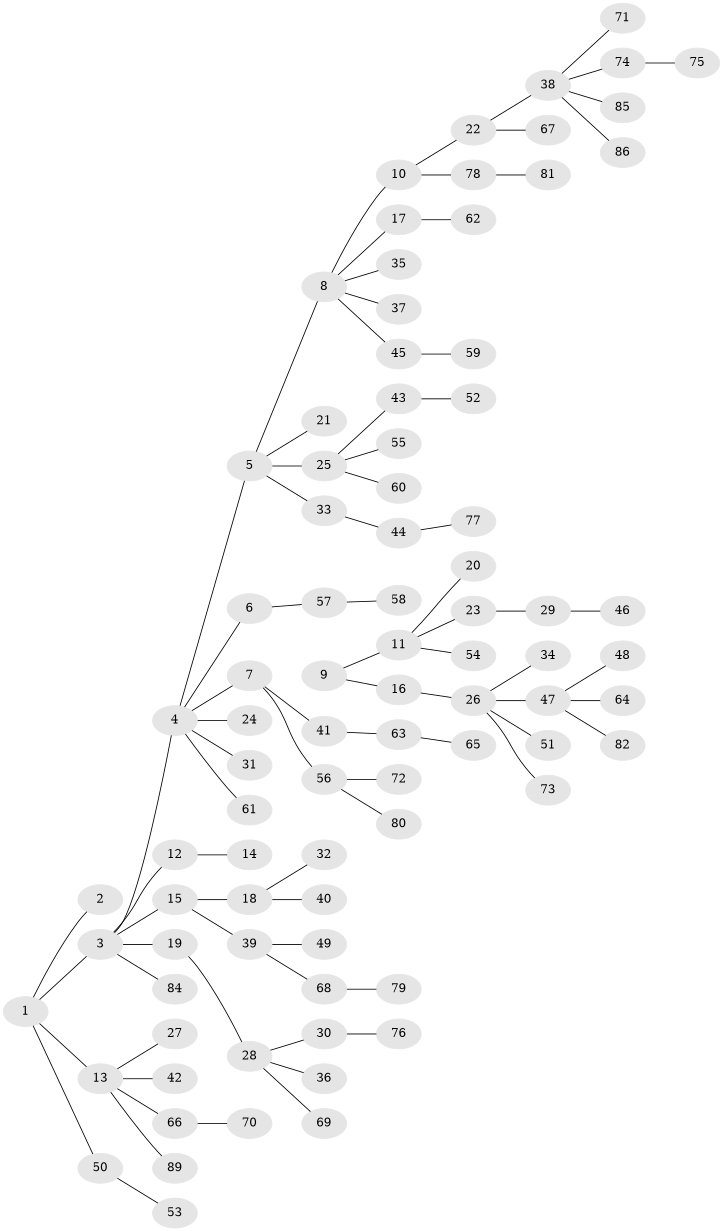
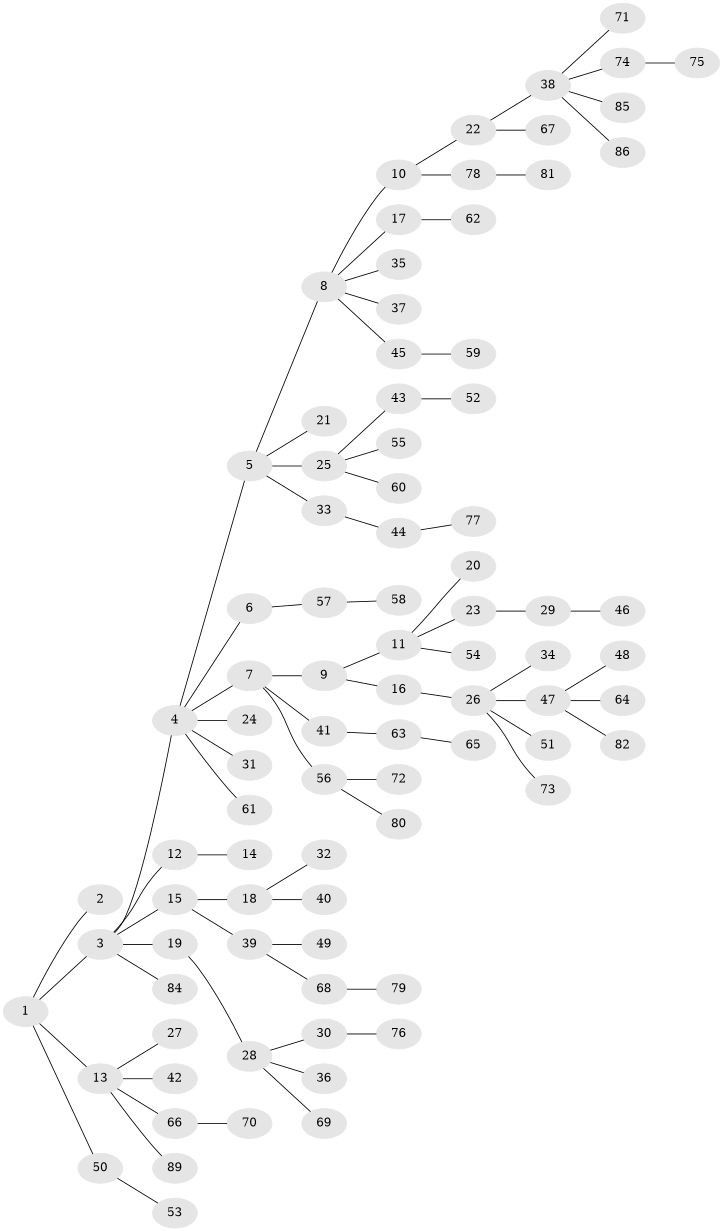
  graph {
    rankdir=LR
    node [color=gray90 style=filled]
    1
    2
    3
    13
    50
    4
    12
    15
    19
    84
    27
    42
    66
    n14 [label=89]
    53
    5
    6
    7
    24
    31
    61
    14
    18
    39
    28
    8
    21
    25
    33
    57
    9
    41
    56
    10
    17
    35
    37
    45
    43
    55
    60
    44
    58
    11
    16
    63
    72
    80
    22
    78
    62
    59
    20
    23
    54
    26
    38
    67
    81
    29
    70
    32
    40
    49
    68
    34
    47
    51
    73
    30
    36
    69
    71
    74
    85
    86
    46
    52
    48
    64
    82
    76
    77
    75
    79
    65
    1 -- 2
    1 -- 3
    1 -- 13
    1 -- 50
    3 -- 4
    3 -- 12
    3 -- 15
    3 -- 19
    3 -- 84
    13 -- 27
    13 -- 42
    13 -- 66
    13 -- n14
    50 -- 53
    4 -- 5
    4 -- 6
    4 -- 7
    4 -- 24
    4 -- 31
    4 -- 61
    12 -- 14
    15 -- 18
    15 -- 39
    19 -- 28
    66 -- 70
    5 -- 8
    5 -- 21
    5 -- 25
    5 -- 33
    6 -- 57
+   7 -- 9
    7 -- 41
    7 -- 56
    18 -- 32
    18 -- 40
    39 -- 49
    39 -- 68
    28 -- 30
    28 -- 36
    28 -- 69
    8 -- 10
    8 -- 17
    8 -- 35
    8 -- 37
    8 -- 45
    25 -- 43
    25 -- 55
    25 -- 60
    33 -- 44
    57 -- 58
    9 -- 11
    9 -- 16
    41 -- 63
    56 -- 72
    56 -- 80
    10 -- 22
    10 -- 78
    17 -- 62
    45 -- 59
    43 -- 52
    44 -- 77
    11 -- 20
    11 -- 23
    11 -- 54
    16 -- 26
    63 -- 65
    22 -- 38
    22 -- 67
    78 -- 81
    23 -- 29
    26 -- 34
    26 -- 47
    26 -- 51
    26 -- 73
    38 -- 71
    38 -- 74
    38 -- 85
    38 -- 86
    29 -- 46
    68 -- 79
    47 -- 48
    47 -- 64
    47 -- 82
    30 -- 76
    74 -- 75
  }
